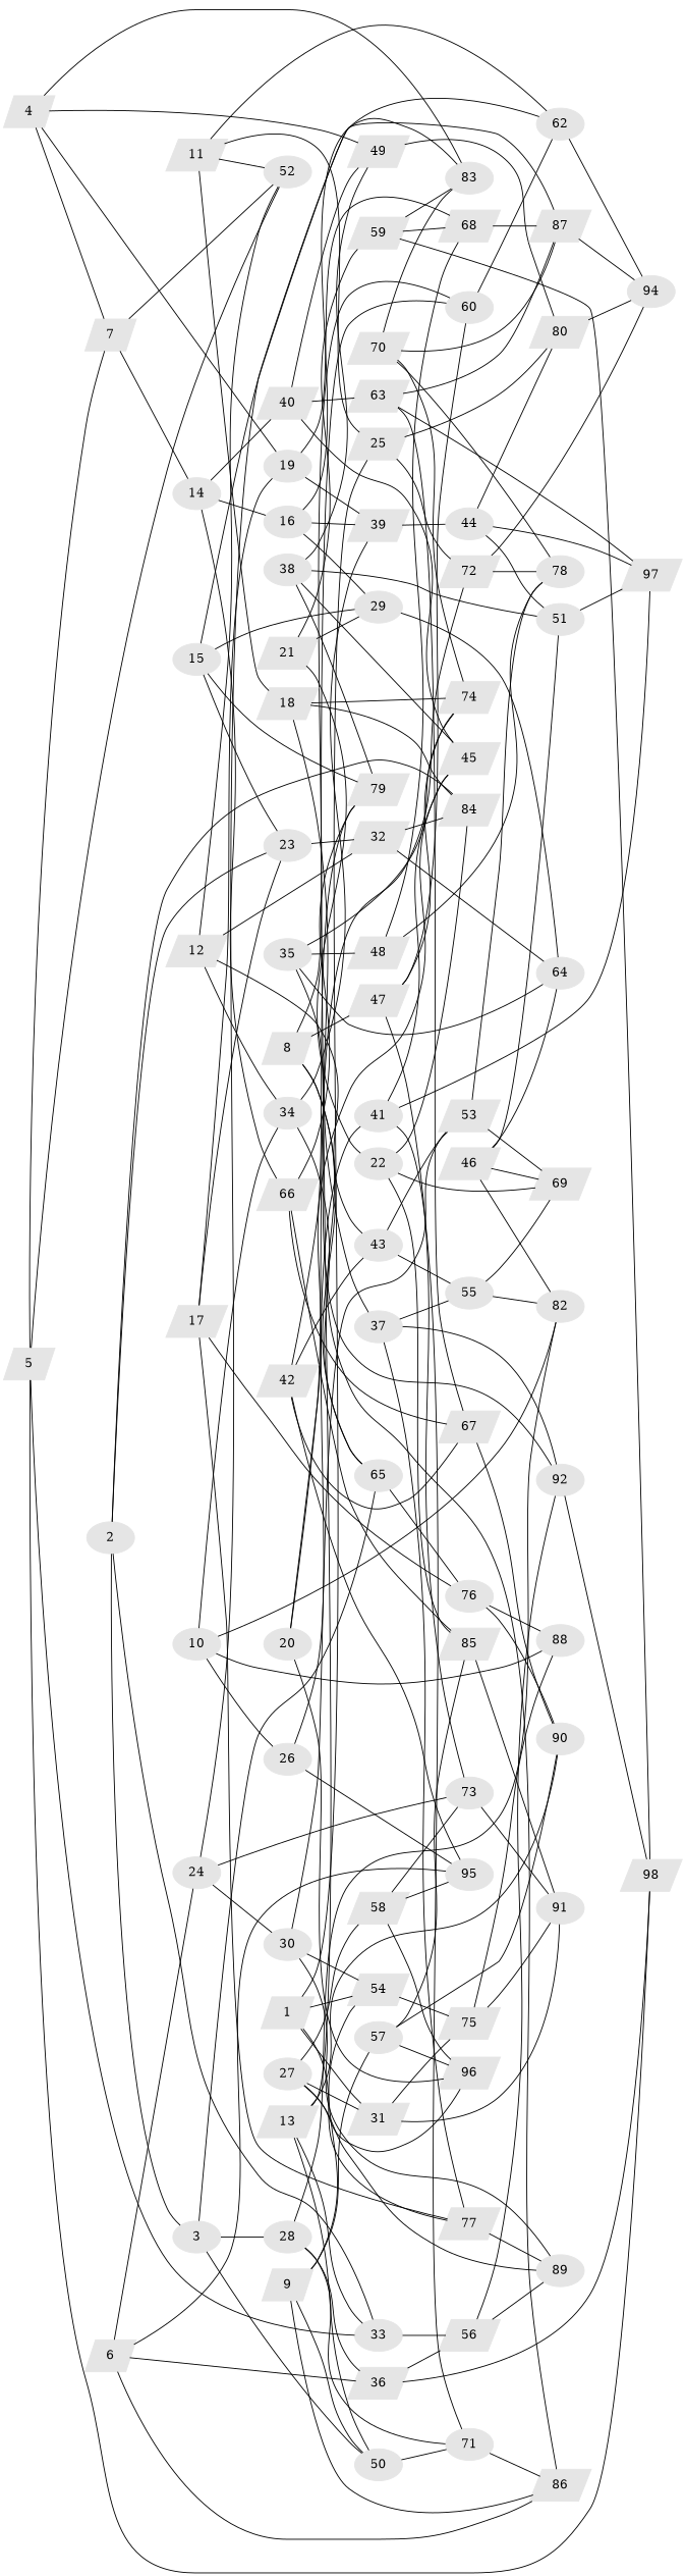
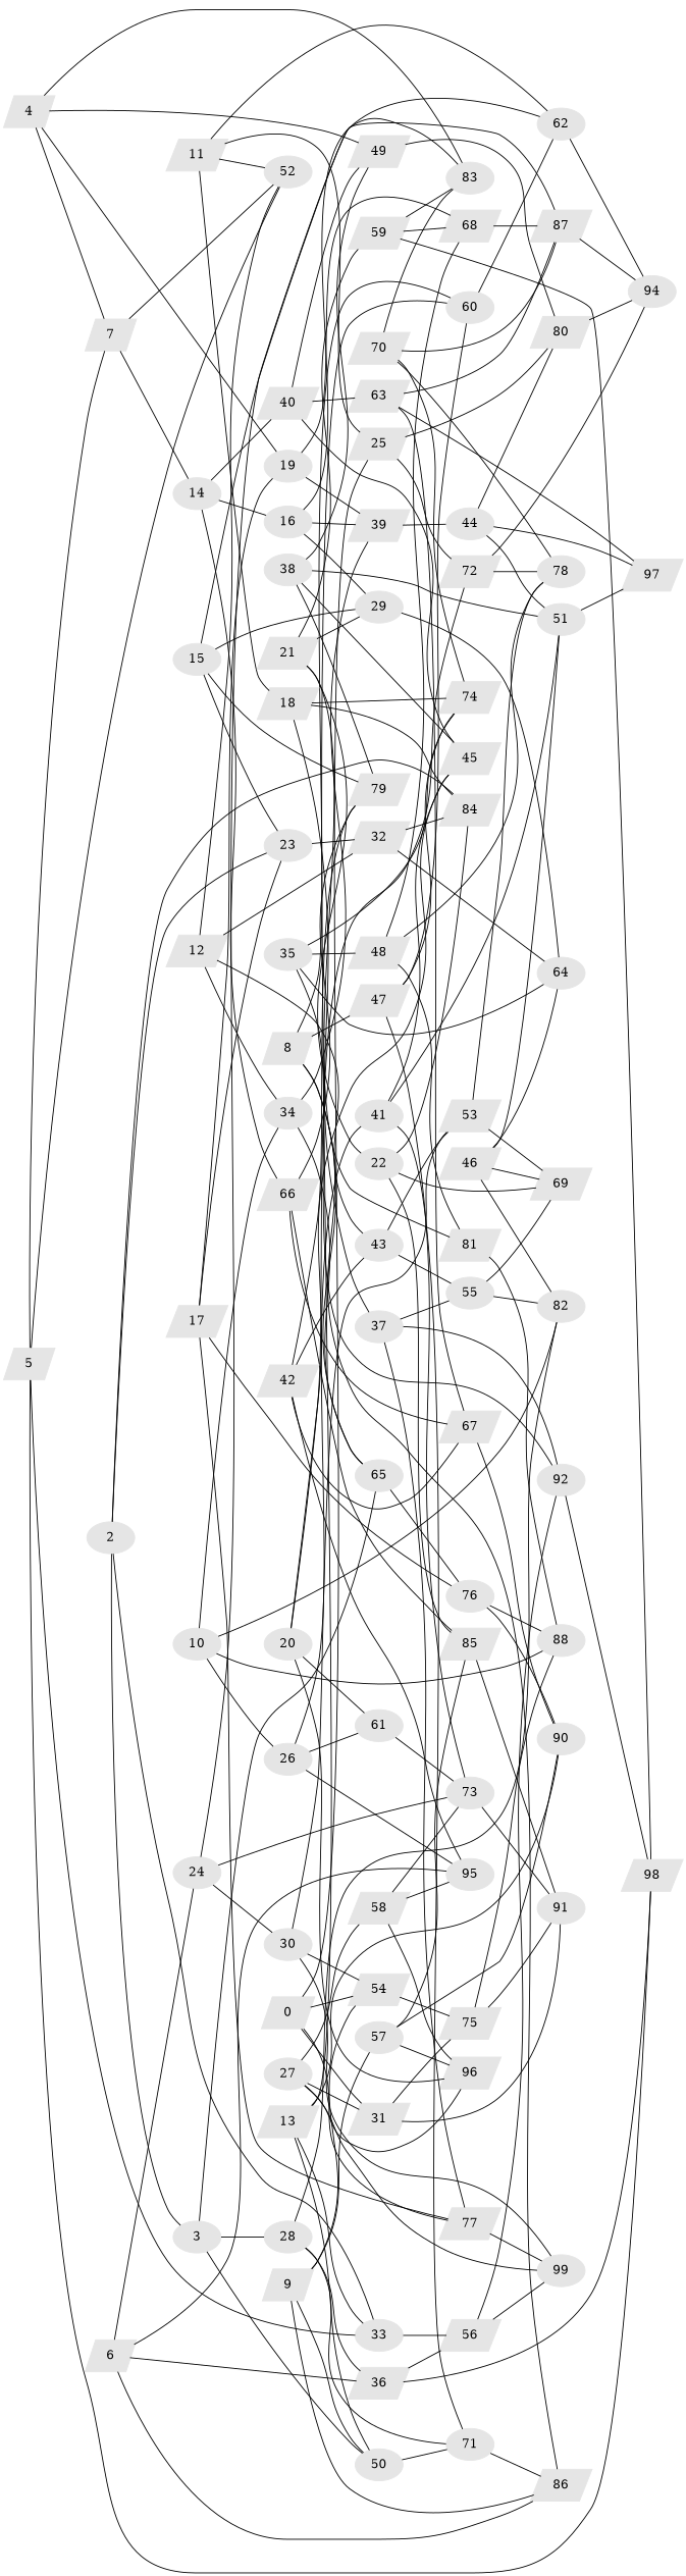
  graph {
    rankdir=LR
    node [color=gray90 shape=parallelogram style=filled]
-   1
+   1 [label=0]
    25
    31
    54
    77
    72
    80
    75
    91 [shape=ellipse]
-   89 [shape=ellipse]
+   89 [shape=ellipse label=99]
    2 [shape=ellipse]
    3 [shape=ellipse]
    23 [shape=ellipse]
    33 [shape=ellipse]
    84
    28 [shape=ellipse]
    50 [shape=ellipse]
    65 [shape=ellipse]
    32
    56
    36
    82 [shape=ellipse]
    71 [shape=ellipse]
    76 [shape=ellipse]
    4
    7
    19 [shape=ellipse]
    49
    83 [shape=ellipse]
    52 [shape=ellipse]
    14 [shape=ellipse]
    39
    68
    5
    n35 [label=98]
    24 [shape=ellipse]
    6
    86
    95 [shape=ellipse]
    30 [shape=ellipse]
    87
    73 [shape=ellipse]
    16 [shape=ellipse]
    40
    66
    8
    47
    60 [shape=ellipse]
    74
    62 [shape=ellipse]
    9
    57 [shape=ellipse]
    90 [shape=ellipse]
    96
    85
    10 [shape=ellipse]
    26 [shape=ellipse]
    34 [shape=ellipse]
    88 [shape=ellipse]
+   61 [shape=ellipse]
    41 [shape=ellipse]
    11
    18
    37 [shape=ellipse]
    94 [shape=ellipse]
    12
    43 [shape=ellipse]
    64 [shape=ellipse]
    53
    55 [shape=ellipse]
    13
    29 [shape=ellipse]
    45
    63
    79
    67
    15 [shape=ellipse]
    44 [shape=ellipse]
    17
    92 [shape=ellipse]
    20 [shape=ellipse]
    78 [shape=ellipse]
    21
    22 [shape=ellipse]
    59
+   81
    69
    97
    27 [shape=ellipse]
    58
    35 [shape=ellipse]
    48
    38 [shape=ellipse]
    51 [shape=ellipse]
    42
    46
    70
    1 -- 25
    1 -- 31
    1 -- 54
    1 -- 77
    25 -- 72
    25 -- 80
    31 -- 75
    31 -- 91
    54 -- 75
    77 -- 89
    72 -- 94
    72 -- 78
    80 -- 94
    75 -- 91
    75 -- 88
    2 -- 3
    2 -- 23
    2 -- 33
    2 -- 84
    3 -- 28
    3 -- 50
    3 -- 65
    23 -- 32
    33 -- 56
    28 -- 36
    28 -- 82
    28 -- 71
    50 -- 71
    65 -- 76
    32 -- 84
    32 -- 64
    56 -- 89
    56 -- 92
    36 -- 56
    36 -- n35
    71 -- 86
    76 -- 90
    76 -- 88
    4 -- 7
    4 -- 19
    4 -- 49
    4 -- 83
    7 -- 52
    7 -- 14
    19 -- 39
    19 -- 68
    49 -- 80
    14 -- 16
    14 -- 40
    14 -- 66
    39 -- 44
    68 -- 87
    5 -- 33
    5 -- 7
    5 -- 52
    5 -- n35
    24 -- 30
    24 -- 87
    24 -- 73
    6 -- 36
    6 -- 24
    6 -- 86
    6 -- 95
    30 -- 54
    30 -- 89
    30 -- 53
    87 -- 94
    73 -- 91
    16 -- 39
    16 -- 62
    16 -- 29
    40 -- 49
    40 -- 45
    40 -- 63
    66 -- 85
    66 -- 79
    66 -- 67
    8 -- 65
    8 -- 86
    8 -- 47
    8 -- 60
    47 -- 73
    47 -- 60
    47 -- 74
    60 -- 62
    62 -- 94
    9 -- 54
    9 -- 50
    9 -- 86
    9 -- 57
    57 -- 90
    57 -- 96
    57 -- 85
    85 -- 91
    10 -- 82
    10 -- 26
    10 -- 34
    10 -- 88
    26 -- 95
+   26 -- 61
    26 -- 41
    34 -- 65
    34 -- 39
+   61 -- 73
    41 -- 71
    41 -- 45
-   41 -- 97
+   41 -- 51
    11 -- 25
    11 -- 52
    11 -- 62
    11 -- 18
    18 -- 84
    18 -- 74
    18 -- 37
    37 -- 77
    37 -- 55
    37 -- 92
    12 -- 32
    12 -- 52
    12 -- 34
    12 -- 43
    43 -- 53
    43 -- 55
    53 -- 78
    53 -- 69
    55 -- 82
    55 -- 69
    13 -- 33
    13 -- 50
    13 -- 60
    13 -- 90
    29 -- 64
    63 -- 87
    63 -- 67
    63 -- 97
    67 -- 90
    15 -- 23
    15 -- 83
    15 -- 29
    15 -- 79
    44 -- 80
    44 -- 97
    44 -- 51
    17 -- 77
    17 -- 23
    17 -- 76
    17 -- 19
    92 -- n35
    20 -- 72
    20 -- 96
+   20 -- 61
    20 -- 45
    21 -- 29
    21 -- 22
    21 -- 59
+   21 -- 81
    22 -- 84
    22 -- 85
    22 -- 69
    59 -- 83
    59 -- 68
    59 -- n35
+   81 -- 88
    27 -- 31
    27 -- 89
    27 -- 96
    27 -- 58
    58 -- 95
    58 -- 73
    58 -- 96
    35 -- 74
    35 -- 64
    35 -- 92
    35 -- 48
    48 -- 68
    48 -- 78
+   48 -- 81
    38 -- 49
    38 -- 45
    38 -- 79
    38 -- 51
    51 -- 97
    42 -- 95
    42 -- 43
    42 -- 79
    42 -- 67
    46 -- 82
    46 -- 64
    46 -- 69
    46 -- 51
    70 -- 83
    70 -- 87
    70 -- 74
    70 -- 78
  }
